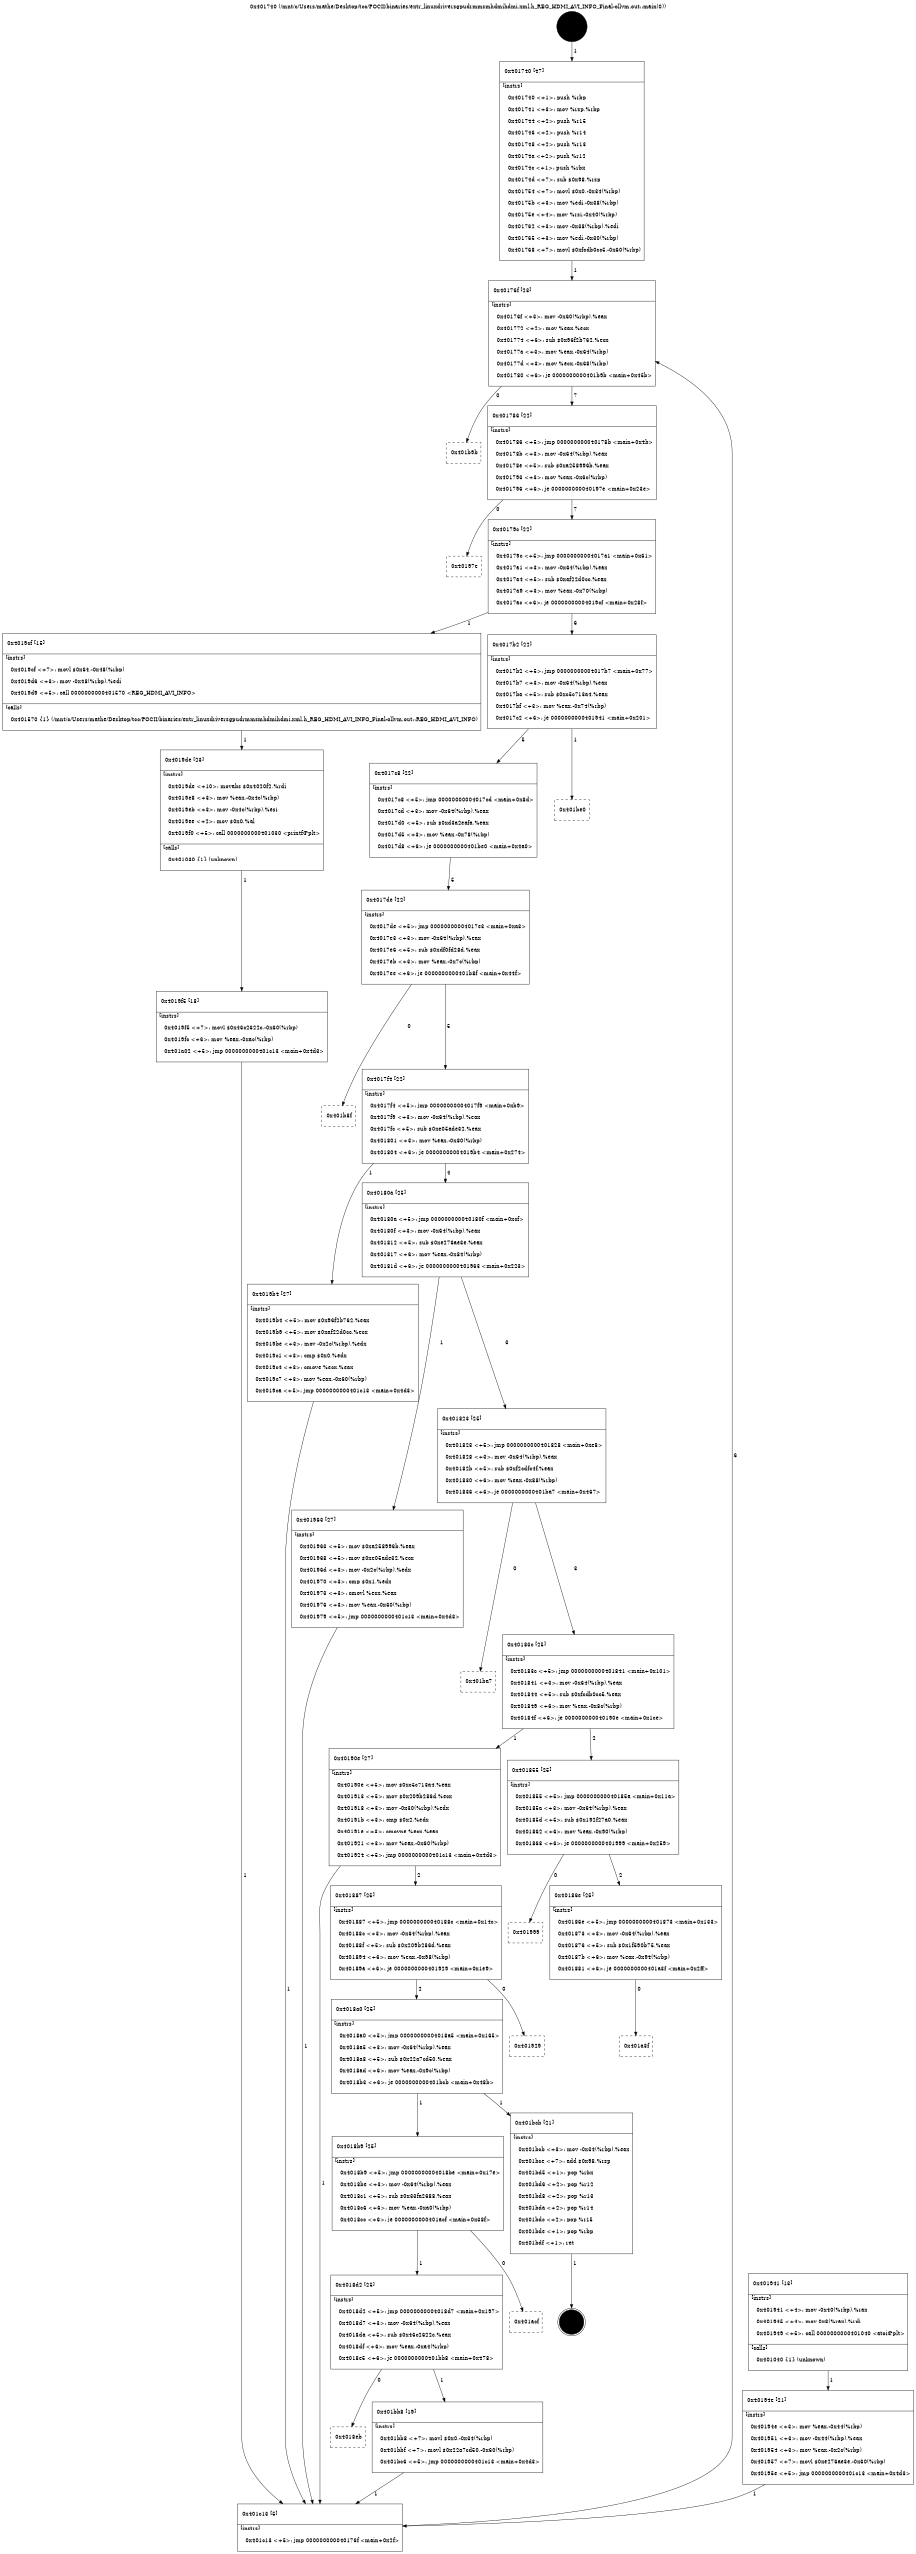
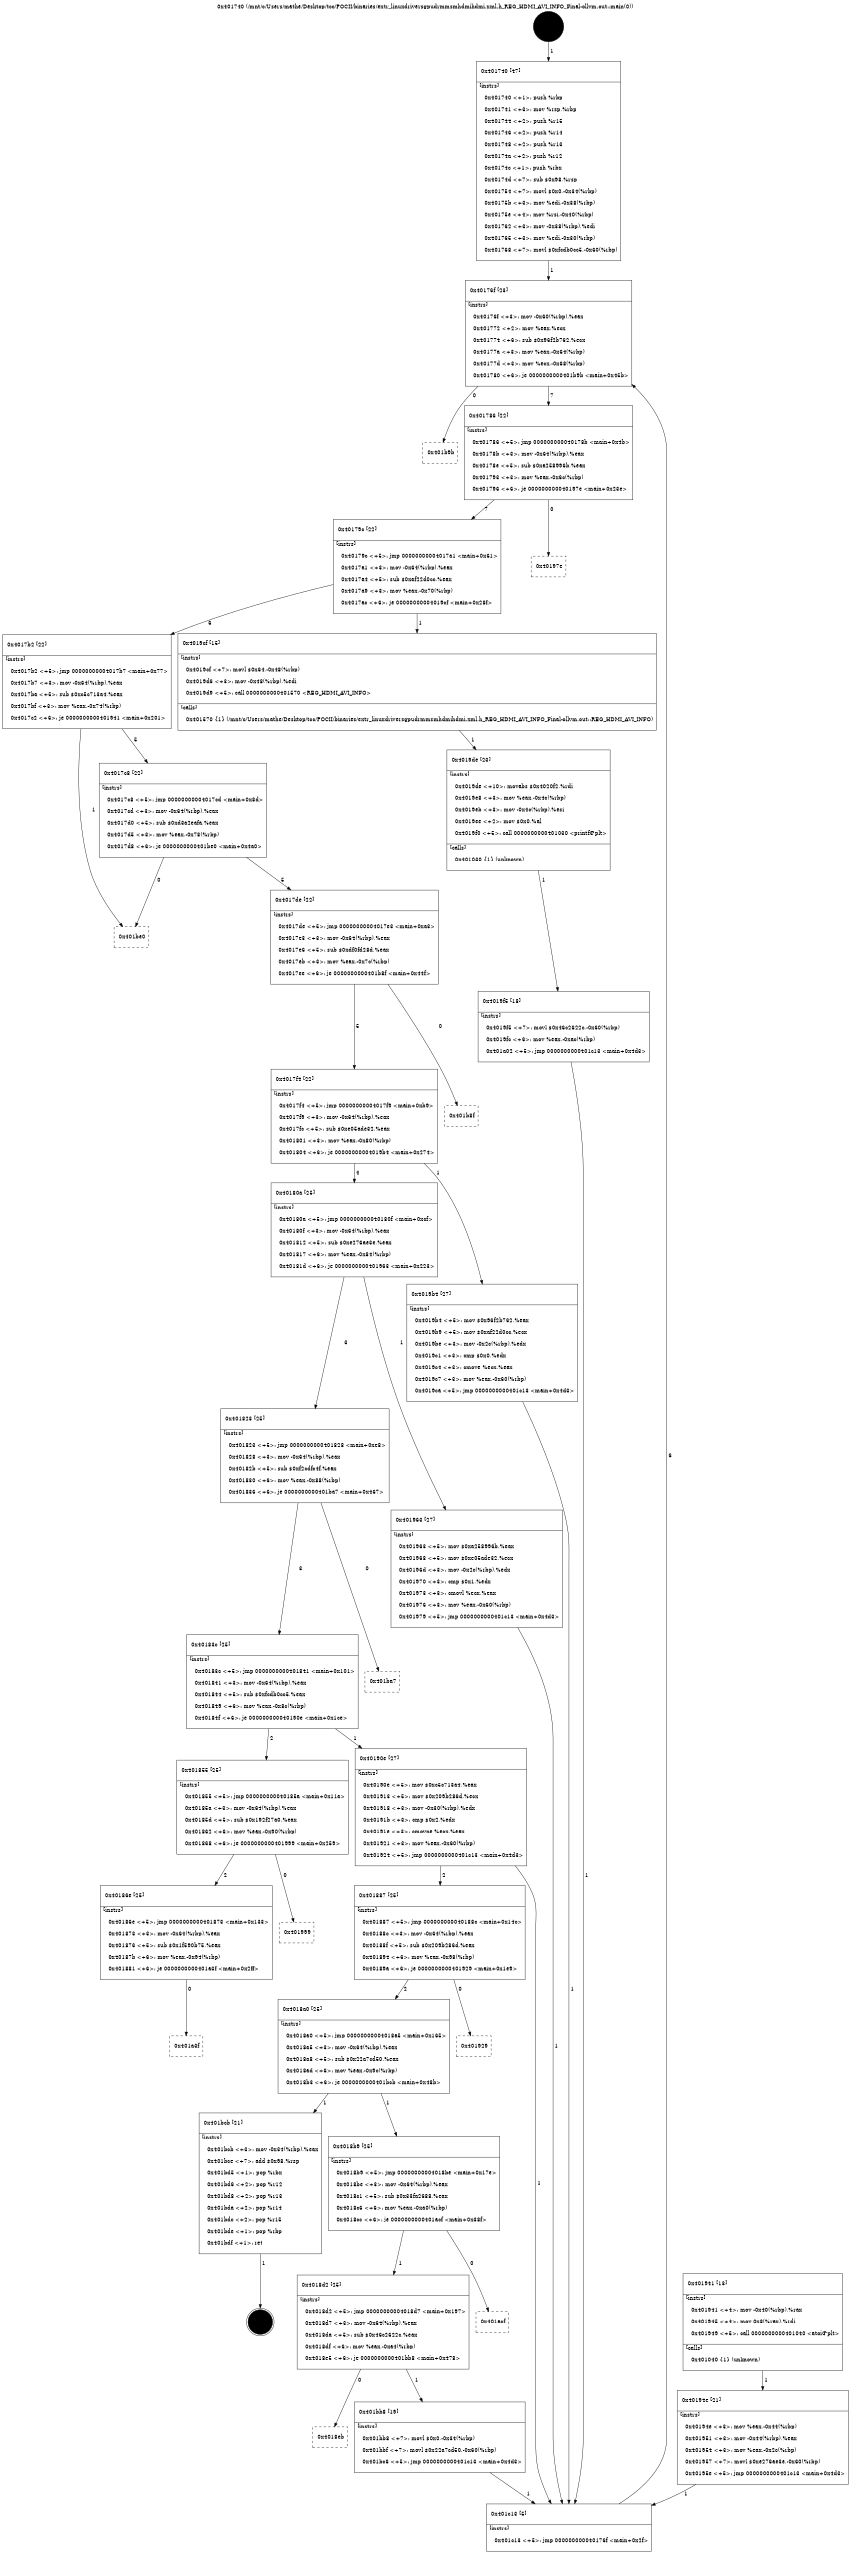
  digraph {
    label="0x401740 (/mnt/c/Users/mathe/Desktop/tcc/POCII/binaries/extr_linuxdriversgpudrmmsmhdmihdmi.xml.h_REG_HDMI_AVI_INFO_Final-ollvm.out::main(0))"
    labelloc=t
    node [shape=record]
    Entry [fillcolor=black height=0.3 shape=circle style=filled width=0.3]
    n2 [label="{\n     0x401740 [47]\l\n     | [instrs]\l\n     &nbsp;&nbsp;0x401740 \<+1\>: push %rbp\l\n     &nbsp;&nbsp;0x401741 \<+3\>: mov %rsp,%rbp\l\n     &nbsp;&nbsp;0x401744 \<+2\>: push %r15\l\n     &nbsp;&nbsp;0x401746 \<+2\>: push %r14\l\n     &nbsp;&nbsp;0x401748 \<+2\>: push %r13\l\n     &nbsp;&nbsp;0x40174a \<+2\>: push %r12\l\n     &nbsp;&nbsp;0x40174c \<+1\>: push %rbx\l\n     &nbsp;&nbsp;0x40174d \<+7\>: sub $0x98,%rsp\l\n     &nbsp;&nbsp;0x401754 \<+7\>: movl $0x0,-0x34(%rbp)\l\n     &nbsp;&nbsp;0x40175b \<+3\>: mov %edi,-0x38(%rbp)\l\n     &nbsp;&nbsp;0x40175e \<+4\>: mov %rsi,-0x40(%rbp)\l\n     &nbsp;&nbsp;0x401762 \<+3\>: mov -0x38(%rbp),%edi\l\n     &nbsp;&nbsp;0x401765 \<+3\>: mov %edi,-0x30(%rbp)\l\n     &nbsp;&nbsp;0x401768 \<+7\>: movl $0xfcdb0cc5,-0x60(%rbp)\l\n  }"]
    n3 [label="{\n     0x40176f [23]\l\n     | [instrs]\l\n     &nbsp;&nbsp;0x40176f \<+3\>: mov -0x60(%rbp),%eax\l\n     &nbsp;&nbsp;0x401772 \<+2\>: mov %eax,%ecx\l\n     &nbsp;&nbsp;0x401774 \<+6\>: sub $0x96f2b762,%ecx\l\n     &nbsp;&nbsp;0x40177a \<+3\>: mov %eax,-0x64(%rbp)\l\n     &nbsp;&nbsp;0x40177d \<+3\>: mov %ecx,-0x68(%rbp)\l\n     &nbsp;&nbsp;0x401780 \<+6\>: je 0000000000401b9b \<main+0x45b\>\l\n  }"]
    n4 [label="{\n     0x401b9b\l\n  }" style=dashed]
    n5 [label="{\n     0x401786 [22]\l\n     | [instrs]\l\n     &nbsp;&nbsp;0x401786 \<+5\>: jmp 000000000040178b \<main+0x4b\>\l\n     &nbsp;&nbsp;0x40178b \<+3\>: mov -0x64(%rbp),%eax\l\n     &nbsp;&nbsp;0x40178e \<+5\>: sub $0xa258996b,%eax\l\n     &nbsp;&nbsp;0x401793 \<+3\>: mov %eax,-0x6c(%rbp)\l\n     &nbsp;&nbsp;0x401796 \<+6\>: je 000000000040197e \<main+0x23e\>\l\n  }"]
    n6 [label="{\n     0x40197e\l\n  }" style=dashed]
    n7 [label="{\n     0x40179c [22]\l\n     | [instrs]\l\n     &nbsp;&nbsp;0x40179c \<+5\>: jmp 00000000004017a1 \<main+0x61\>\l\n     &nbsp;&nbsp;0x4017a1 \<+3\>: mov -0x64(%rbp),%eax\l\n     &nbsp;&nbsp;0x4017a4 \<+5\>: sub $0xaf22d0cc,%eax\l\n     &nbsp;&nbsp;0x4017a9 \<+3\>: mov %eax,-0x70(%rbp)\l\n     &nbsp;&nbsp;0x4017ac \<+6\>: je 00000000004019cf \<main+0x28f\>\l\n  }"]
    n8 [label="{\n     0x4019cf [15]\l\n     | [instrs]\l\n     &nbsp;&nbsp;0x4019cf \<+7\>: movl $0x64,-0x48(%rbp)\l\n     &nbsp;&nbsp;0x4019d6 \<+3\>: mov -0x48(%rbp),%edi\l\n     &nbsp;&nbsp;0x4019d9 \<+5\>: call 0000000000401570 \<REG_HDMI_AVI_INFO\>\l\n     | [calls]\l\n     &nbsp;&nbsp;0x401570 \{1\} (/mnt/c/Users/mathe/Desktop/tcc/POCII/binaries/extr_linuxdriversgpudrmmsmhdmihdmi.xml.h_REG_HDMI_AVI_INFO_Final-ollvm.out::REG_HDMI_AVI_INFO)\l\n  }"]
    n9 [label="{\n     0x4017b2 [22]\l\n     | [instrs]\l\n     &nbsp;&nbsp;0x4017b2 \<+5\>: jmp 00000000004017b7 \<main+0x77\>\l\n     &nbsp;&nbsp;0x4017b7 \<+3\>: mov -0x64(%rbp),%eax\l\n     &nbsp;&nbsp;0x4017ba \<+5\>: sub $0xc5c713a4,%eax\l\n     &nbsp;&nbsp;0x4017bf \<+3\>: mov %eax,-0x74(%rbp)\l\n     &nbsp;&nbsp;0x4017c2 \<+6\>: je 0000000000401941 \<main+0x201\>\l\n  }"]
    Exit [fillcolor=black height=0.3 peripheries=2 shape=circle style=filled width=0.3]
    n11 [label="{\n     0x4019de [23]\l\n     | [instrs]\l\n     &nbsp;&nbsp;0x4019de \<+10\>: movabs $0x4020f2,%rdi\l\n     &nbsp;&nbsp;0x4019e8 \<+3\>: mov %eax,-0x4c(%rbp)\l\n     &nbsp;&nbsp;0x4019eb \<+3\>: mov -0x4c(%rbp),%esi\l\n     &nbsp;&nbsp;0x4019ee \<+2\>: mov $0x0,%al\l\n     &nbsp;&nbsp;0x4019f0 \<+5\>: call 0000000000401030 \<printf@plt\>\l\n     | [calls]\l\n     &nbsp;&nbsp;0x401030 \{1\} (unknown)\l\n  }"]
    n12 [label="{\n     0x4017c8 [22]\l\n     | [instrs]\l\n     &nbsp;&nbsp;0x4017c8 \<+5\>: jmp 00000000004017cd \<main+0x8d\>\l\n     &nbsp;&nbsp;0x4017cd \<+3\>: mov -0x64(%rbp),%eax\l\n     &nbsp;&nbsp;0x4017d0 \<+5\>: sub $0xd3a2eafa,%eax\l\n     &nbsp;&nbsp;0x4017d5 \<+3\>: mov %eax,-0x78(%rbp)\l\n     &nbsp;&nbsp;0x4017d8 \<+6\>: je 0000000000401be0 \<main+0x4a0\>\l\n  }"]
    n13 [label="{\n     0x401be0\l\n  }" style=dashed]
    n14 [label="{\n     0x4018eb\l\n  }" style=dashed]
    n15 [label="{\n     0x4019f5 [18]\l\n     | [instrs]\l\n     &nbsp;&nbsp;0x4019f5 \<+7\>: movl $0x46c2622c,-0x60(%rbp)\l\n     &nbsp;&nbsp;0x4019fc \<+6\>: mov %eax,-0xac(%rbp)\l\n     &nbsp;&nbsp;0x401a02 \<+5\>: jmp 0000000000401c13 \<main+0x4d3\>\l\n  }"]
    n16 [label="{\n     0x401941 [13]\l\n     | [instrs]\l\n     &nbsp;&nbsp;0x401941 \<+4\>: mov -0x40(%rbp),%rax\l\n     &nbsp;&nbsp;0x401945 \<+4\>: mov 0x8(%rax),%rdi\l\n     &nbsp;&nbsp;0x401949 \<+5\>: call 0000000000401040 \<atoi@plt\>\l\n     | [calls]\l\n     &nbsp;&nbsp;0x401040 \{1\} (unknown)\l\n  }"]
    n17 [label="{\n     0x40194e [21]\l\n     | [instrs]\l\n     &nbsp;&nbsp;0x40194e \<+3\>: mov %eax,-0x44(%rbp)\l\n     &nbsp;&nbsp;0x401951 \<+3\>: mov -0x44(%rbp),%eax\l\n     &nbsp;&nbsp;0x401954 \<+3\>: mov %eax,-0x2c(%rbp)\l\n     &nbsp;&nbsp;0x401957 \<+7\>: movl $0xe276ae3e,-0x60(%rbp)\l\n     &nbsp;&nbsp;0x40195e \<+5\>: jmp 0000000000401c13 \<main+0x4d3\>\l\n  }"]
    n18 [label="{\n     0x4017de [22]\l\n     | [instrs]\l\n     &nbsp;&nbsp;0x4017de \<+5\>: jmp 00000000004017e3 \<main+0xa3\>\l\n     &nbsp;&nbsp;0x4017e3 \<+3\>: mov -0x64(%rbp),%eax\l\n     &nbsp;&nbsp;0x4017e6 \<+5\>: sub $0xdf0fd28d,%eax\l\n     &nbsp;&nbsp;0x4017eb \<+3\>: mov %eax,-0x7c(%rbp)\l\n     &nbsp;&nbsp;0x4017ee \<+6\>: je 0000000000401b8f \<main+0x44f\>\l\n  }"]
    n19 [label="{\n     0x401bb8 [19]\l\n     | [instrs]\l\n     &nbsp;&nbsp;0x401bb8 \<+7\>: movl $0x0,-0x34(%rbp)\l\n     &nbsp;&nbsp;0x401bbf \<+7\>: movl $0x22a7cd50,-0x60(%rbp)\l\n     &nbsp;&nbsp;0x401bc6 \<+5\>: jmp 0000000000401c13 \<main+0x4d3\>\l\n  }"]
    n20 [label="{\n     0x401c13 [5]\l\n     | [instrs]\l\n     &nbsp;&nbsp;0x401c13 \<+5\>: jmp 000000000040176f \<main+0x2f\>\l\n  }"]
    n21 [label="{\n     0x401b8f\l\n  }" style=dashed]
    n22 [label="{\n     0x4017f4 [22]\l\n     | [instrs]\l\n     &nbsp;&nbsp;0x4017f4 \<+5\>: jmp 00000000004017f9 \<main+0xb9\>\l\n     &nbsp;&nbsp;0x4017f9 \<+3\>: mov -0x64(%rbp),%eax\l\n     &nbsp;&nbsp;0x4017fc \<+5\>: sub $0xe05ade32,%eax\l\n     &nbsp;&nbsp;0x401801 \<+3\>: mov %eax,-0x80(%rbp)\l\n     &nbsp;&nbsp;0x401804 \<+6\>: je 00000000004019b4 \<main+0x274\>\l\n  }"]
    n23 [label="{\n     0x4018d2 [25]\l\n     | [instrs]\l\n     &nbsp;&nbsp;0x4018d2 \<+5\>: jmp 00000000004018d7 \<main+0x197\>\l\n     &nbsp;&nbsp;0x4018d7 \<+3\>: mov -0x64(%rbp),%eax\l\n     &nbsp;&nbsp;0x4018da \<+5\>: sub $0x46c2622c,%eax\l\n     &nbsp;&nbsp;0x4018df \<+6\>: mov %eax,-0xa4(%rbp)\l\n     &nbsp;&nbsp;0x4018e5 \<+6\>: je 0000000000401bb8 \<main+0x478\>\l\n  }"]
    n24 [label="{\n     0x4019b4 [27]\l\n     | [instrs]\l\n     &nbsp;&nbsp;0x4019b4 \<+5\>: mov $0x96f2b762,%eax\l\n     &nbsp;&nbsp;0x4019b9 \<+5\>: mov $0xaf22d0cc,%ecx\l\n     &nbsp;&nbsp;0x4019be \<+3\>: mov -0x2c(%rbp),%edx\l\n     &nbsp;&nbsp;0x4019c1 \<+3\>: cmp $0x0,%edx\l\n     &nbsp;&nbsp;0x4019c4 \<+3\>: cmove %ecx,%eax\l\n     &nbsp;&nbsp;0x4019c7 \<+3\>: mov %eax,-0x60(%rbp)\l\n     &nbsp;&nbsp;0x4019ca \<+5\>: jmp 0000000000401c13 \<main+0x4d3\>\l\n  }"]
    n25 [label="{\n     0x40180a [25]\l\n     | [instrs]\l\n     &nbsp;&nbsp;0x40180a \<+5\>: jmp 000000000040180f \<main+0xcf\>\l\n     &nbsp;&nbsp;0x40180f \<+3\>: mov -0x64(%rbp),%eax\l\n     &nbsp;&nbsp;0x401812 \<+5\>: sub $0xe276ae3e,%eax\l\n     &nbsp;&nbsp;0x401817 \<+6\>: mov %eax,-0x84(%rbp)\l\n     &nbsp;&nbsp;0x40181d \<+6\>: je 0000000000401963 \<main+0x223\>\l\n  }"]
    n26 [label="{\n     0x401acf\l\n  }" style=dashed]
    n27 [label="{\n     0x401963 [27]\l\n     | [instrs]\l\n     &nbsp;&nbsp;0x401963 \<+5\>: mov $0xa258996b,%eax\l\n     &nbsp;&nbsp;0x401968 \<+5\>: mov $0xe05ade32,%ecx\l\n     &nbsp;&nbsp;0x40196d \<+3\>: mov -0x2c(%rbp),%edx\l\n     &nbsp;&nbsp;0x401970 \<+3\>: cmp $0x1,%edx\l\n     &nbsp;&nbsp;0x401973 \<+3\>: cmovl %ecx,%eax\l\n     &nbsp;&nbsp;0x401976 \<+3\>: mov %eax,-0x60(%rbp)\l\n     &nbsp;&nbsp;0x401979 \<+5\>: jmp 0000000000401c13 \<main+0x4d3\>\l\n  }"]
    n28 [label="{\n     0x401823 [25]\l\n     | [instrs]\l\n     &nbsp;&nbsp;0x401823 \<+5\>: jmp 0000000000401828 \<main+0xe8\>\l\n     &nbsp;&nbsp;0x401828 \<+3\>: mov -0x64(%rbp),%eax\l\n     &nbsp;&nbsp;0x40182b \<+5\>: sub $0xf2cdfc4f,%eax\l\n     &nbsp;&nbsp;0x401830 \<+6\>: mov %eax,-0x88(%rbp)\l\n     &nbsp;&nbsp;0x401836 \<+6\>: je 0000000000401ba7 \<main+0x467\>\l\n  }"]
    n29 [label="{\n     0x4018b9 [25]\l\n     | [instrs]\l\n     &nbsp;&nbsp;0x4018b9 \<+5\>: jmp 00000000004018be \<main+0x17e\>\l\n     &nbsp;&nbsp;0x4018be \<+3\>: mov -0x64(%rbp),%eax\l\n     &nbsp;&nbsp;0x4018c1 \<+5\>: sub $0x33fa2688,%eax\l\n     &nbsp;&nbsp;0x4018c6 \<+6\>: mov %eax,-0xa0(%rbp)\l\n     &nbsp;&nbsp;0x4018cc \<+6\>: je 0000000000401acf \<main+0x38f\>\l\n  }"]
    n30 [label="{\n     0x401ba7\l\n  }" style=dashed]
    n31 [label="{\n     0x40183c [25]\l\n     | [instrs]\l\n     &nbsp;&nbsp;0x40183c \<+5\>: jmp 0000000000401841 \<main+0x101\>\l\n     &nbsp;&nbsp;0x401841 \<+3\>: mov -0x64(%rbp),%eax\l\n     &nbsp;&nbsp;0x401844 \<+5\>: sub $0xfcdb0cc5,%eax\l\n     &nbsp;&nbsp;0x401849 \<+6\>: mov %eax,-0x8c(%rbp)\l\n     &nbsp;&nbsp;0x40184f \<+6\>: je 000000000040190e \<main+0x1ce\>\l\n  }"]
    n32 [label="{\n     0x401bcb [21]\l\n     | [instrs]\l\n     &nbsp;&nbsp;0x401bcb \<+3\>: mov -0x34(%rbp),%eax\l\n     &nbsp;&nbsp;0x401bce \<+7\>: add $0x98,%rsp\l\n     &nbsp;&nbsp;0x401bd5 \<+1\>: pop %rbx\l\n     &nbsp;&nbsp;0x401bd6 \<+2\>: pop %r12\l\n     &nbsp;&nbsp;0x401bd8 \<+2\>: pop %r13\l\n     &nbsp;&nbsp;0x401bda \<+2\>: pop %r14\l\n     &nbsp;&nbsp;0x401bdc \<+2\>: pop %r15\l\n     &nbsp;&nbsp;0x401bde \<+1\>: pop %rbp\l\n     &nbsp;&nbsp;0x401bdf \<+1\>: ret\l\n  }"]
    n33 [label="{\n     0x40190e [27]\l\n     | [instrs]\l\n     &nbsp;&nbsp;0x40190e \<+5\>: mov $0xc5c713a4,%eax\l\n     &nbsp;&nbsp;0x401913 \<+5\>: mov $0x209b286d,%ecx\l\n     &nbsp;&nbsp;0x401918 \<+3\>: mov -0x30(%rbp),%edx\l\n     &nbsp;&nbsp;0x40191b \<+3\>: cmp $0x2,%edx\l\n     &nbsp;&nbsp;0x40191e \<+3\>: cmovne %ecx,%eax\l\n     &nbsp;&nbsp;0x401921 \<+3\>: mov %eax,-0x60(%rbp)\l\n     &nbsp;&nbsp;0x401924 \<+5\>: jmp 0000000000401c13 \<main+0x4d3\>\l\n  }"]
    n34 [label="{\n     0x401855 [25]\l\n     | [instrs]\l\n     &nbsp;&nbsp;0x401855 \<+5\>: jmp 000000000040185a \<main+0x11a\>\l\n     &nbsp;&nbsp;0x40185a \<+3\>: mov -0x64(%rbp),%eax\l\n     &nbsp;&nbsp;0x40185d \<+5\>: sub $0x192f27a0,%eax\l\n     &nbsp;&nbsp;0x401862 \<+6\>: mov %eax,-0x90(%rbp)\l\n     &nbsp;&nbsp;0x401868 \<+6\>: je 0000000000401999 \<main+0x259\>\l\n  }"]
    n35 [label="{\n     0x4018a0 [25]\l\n     | [instrs]\l\n     &nbsp;&nbsp;0x4018a0 \<+5\>: jmp 00000000004018a5 \<main+0x165\>\l\n     &nbsp;&nbsp;0x4018a5 \<+3\>: mov -0x64(%rbp),%eax\l\n     &nbsp;&nbsp;0x4018a8 \<+5\>: sub $0x22a7cd50,%eax\l\n     &nbsp;&nbsp;0x4018ad \<+6\>: mov %eax,-0x9c(%rbp)\l\n     &nbsp;&nbsp;0x4018b3 \<+6\>: je 0000000000401bcb \<main+0x48b\>\l\n  }"]
    n36 [label="{\n     0x401887 [25]\l\n     | [instrs]\l\n     &nbsp;&nbsp;0x401887 \<+5\>: jmp 000000000040188c \<main+0x14c\>\l\n     &nbsp;&nbsp;0x40188c \<+3\>: mov -0x64(%rbp),%eax\l\n     &nbsp;&nbsp;0x40188f \<+5\>: sub $0x209b286d,%eax\l\n     &nbsp;&nbsp;0x401894 \<+6\>: mov %eax,-0x98(%rbp)\l\n     &nbsp;&nbsp;0x40189a \<+6\>: je 0000000000401929 \<main+0x1e9\>\l\n  }"]
    n37 [label="{\n     0x401999\l\n  }" style=dashed]
    n38 [label="{\n     0x40186e [25]\l\n     | [instrs]\l\n     &nbsp;&nbsp;0x40186e \<+5\>: jmp 0000000000401873 \<main+0x133\>\l\n     &nbsp;&nbsp;0x401873 \<+3\>: mov -0x64(%rbp),%eax\l\n     &nbsp;&nbsp;0x401876 \<+5\>: sub $0x1f590b75,%eax\l\n     &nbsp;&nbsp;0x40187b \<+6\>: mov %eax,-0x94(%rbp)\l\n     &nbsp;&nbsp;0x401881 \<+6\>: je 0000000000401a3f \<main+0x2ff\>\l\n  }"]
    n39 [label="{\n     0x401929\l\n  }" style=dashed]
    n40 [label="{\n     0x401a3f\l\n  }" style=dashed]
    Entry -> n2 [label=" 1"]
    n2 -> n3 [label=" 1"]
    n3 -> n4 [label=" 0"]
    n3 -> n5 [label=" 7"]
    n5 -> n6 [label=" 0"]
    n5 -> n7 [label=" 7"]
    n7 -> n8 [label=" 1"]
    n7 -> n9 [label=" 6"]
    n8 -> n11 [label=" 1"]
    n9 -> n12 [label=" 5"]
    n9 -> n13 [label=" 1"]
    n11 -> n15 [label=" 1"]
+   n12 -> n13 [label=" 0"]
    n12 -> n18 [label=" 5"]
    n15 -> n20 [label=" 1"]
    n16 -> n17 [label=" 1"]
    n17 -> n20 [label=" 1"]
    n18 -> n21 [label=" 0"]
    n18 -> n22 [label=" 5"]
    n19 -> n20 [label=" 1"]
    n20 -> n3 [label=" 6"]
    n22 -> n24 [label=" 1"]
    n22 -> n25 [label=" 4"]
    n23 -> n14 [label=" 0"]
    n23 -> n19 [label=" 1"]
    n24 -> n20 [label=" 1"]
    n25 -> n27 [label=" 1"]
    n25 -> n28 [label=" 3"]
    n27 -> n20 [label=" 1"]
    n28 -> n30 [label=" 0"]
    n28 -> n31 [label=" 3"]
    n29 -> n23 [label=" 1"]
    n29 -> n26 [label=" 0"]
    n31 -> n33 [label=" 1"]
    n31 -> n34 [label=" 2"]
    n32 -> Exit [label=" 1"]
    n33 -> n20 [label=" 1"]
    n33 -> n36 [label=" 2"]
    n34 -> n37 [label=" 0"]
    n34 -> n38 [label=" 2"]
    n35 -> n29 [label=" 1"]
    n35 -> n32 [label=" 1"]
    n36 -> n35 [label=" 2"]
    n36 -> n39 [label=" 0"]
    n38 -> n40 [label=" 0"]
  }
